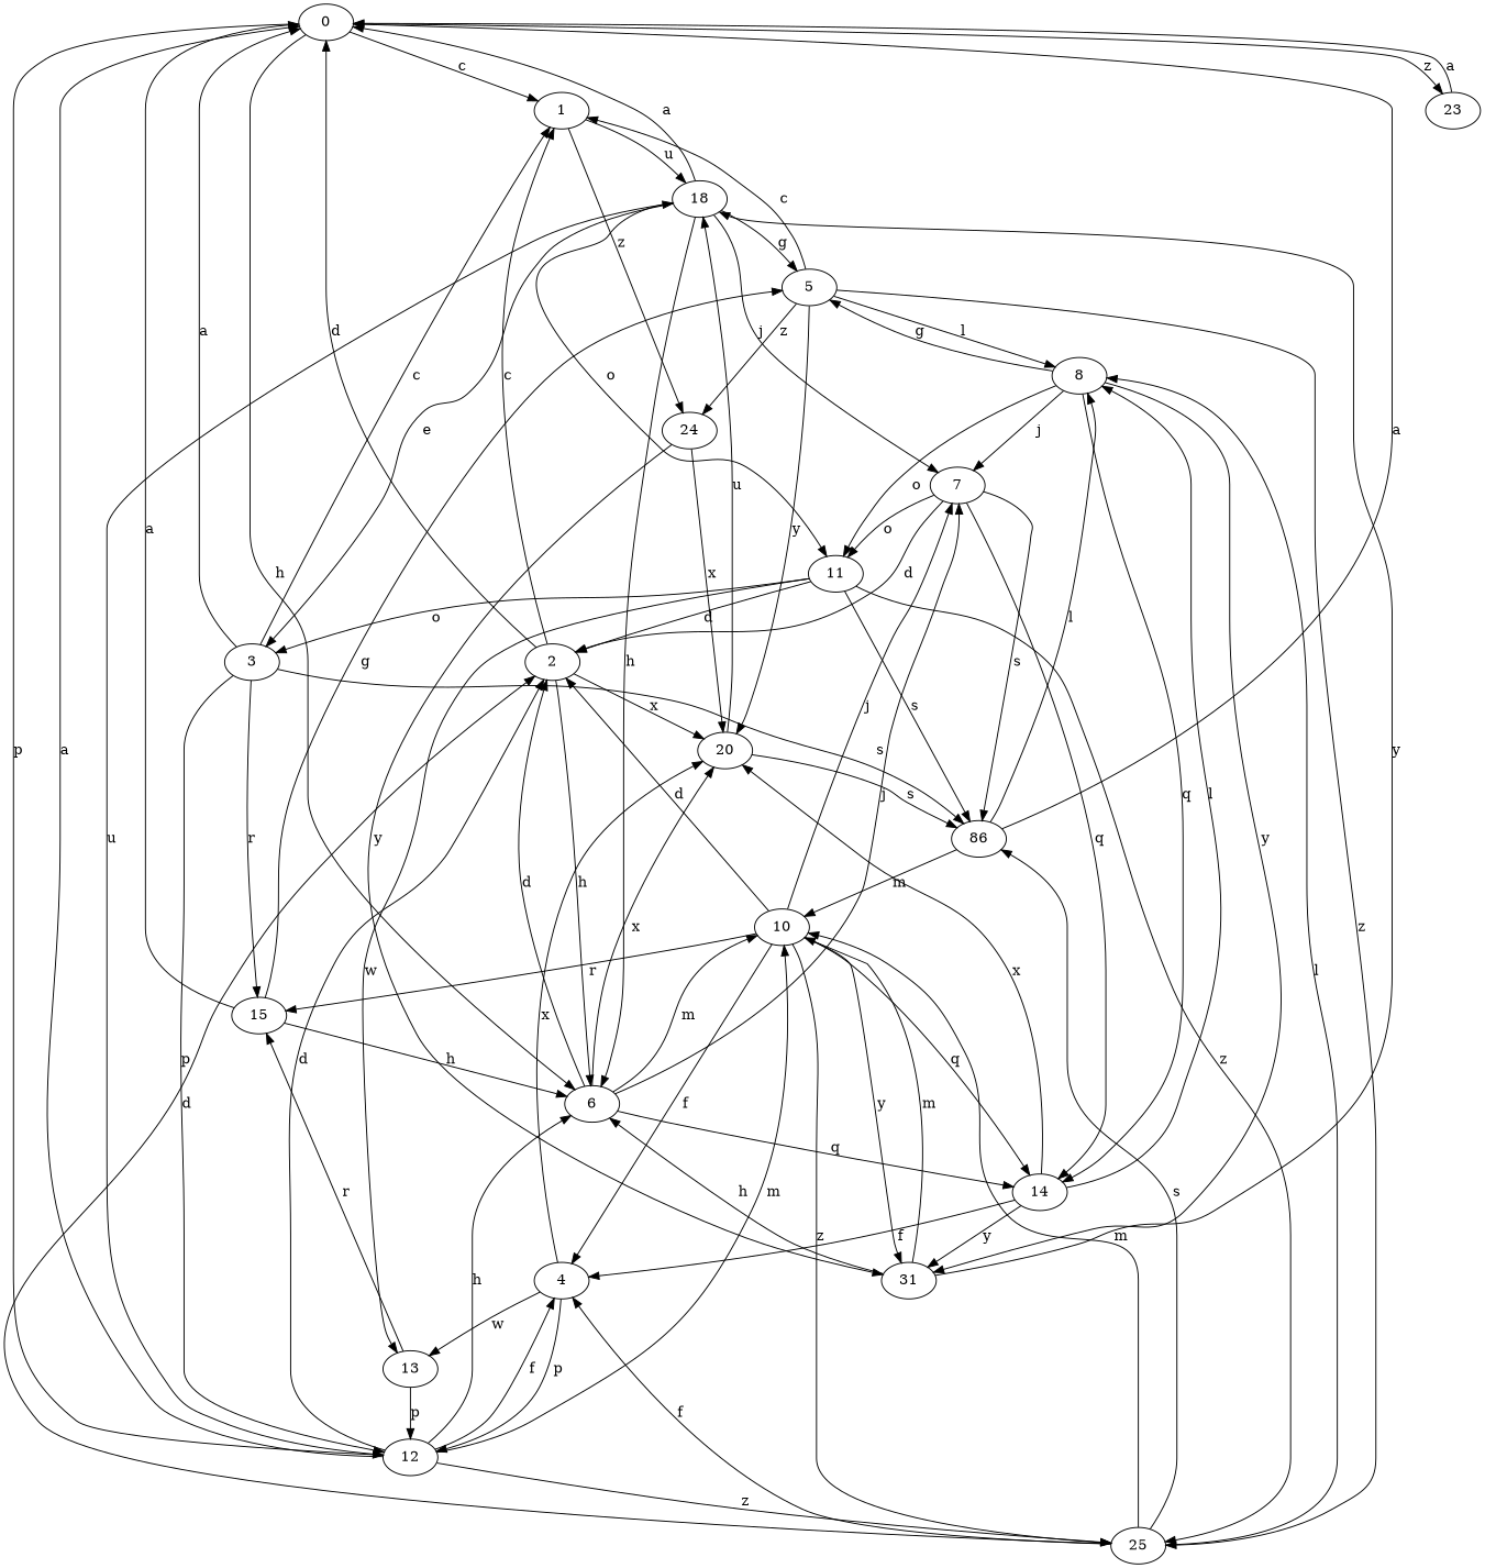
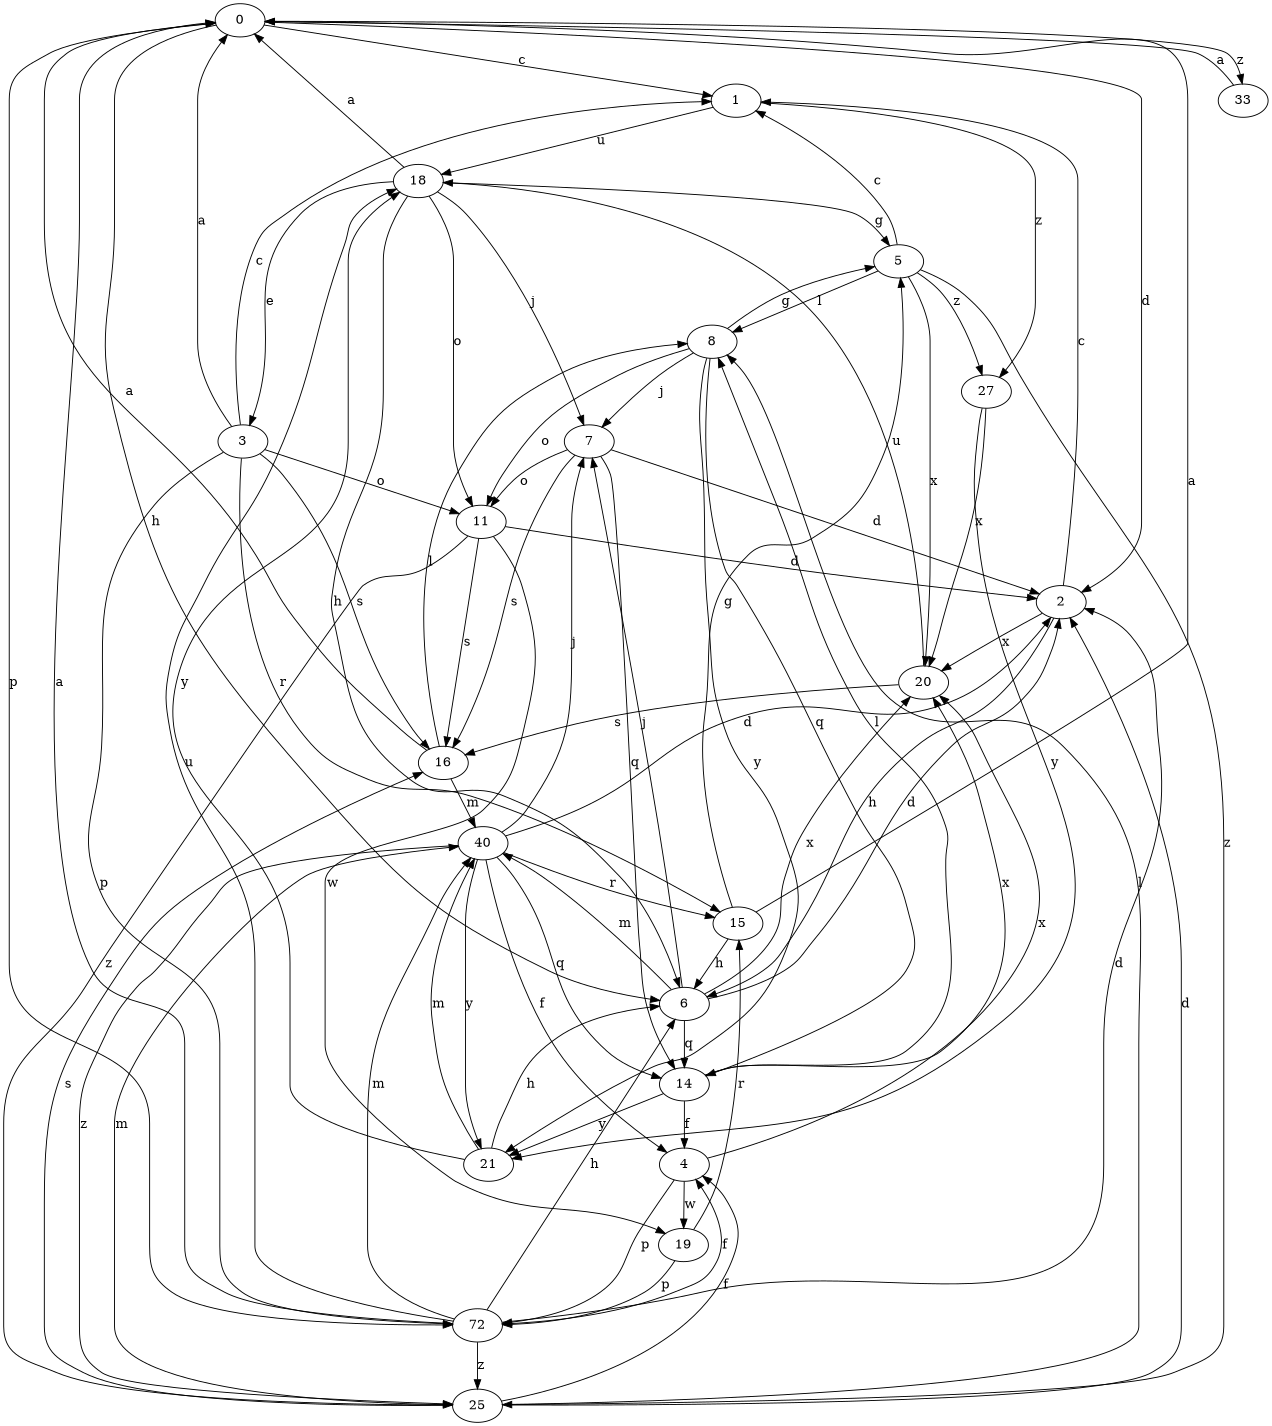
  strict digraph {
    0
    1
    2
    6
-   12
-   23
+   12 [label=72]
+   23 [label=33]
    18
-   24
+   24 [label=27]
    20
    7
-   10
+   10 [label=40]
    14
    4
    25
    3
    11
    5
-   21 [label=31]
-   16 [label=86]
+   21
+   16
    15
-   19 [label=13]
+   19
    8
    0 -> 1 [label=c]
-   2 -> 0 [label=d]
+   0 -> 2 [label=d]
    0 -> 6 [label=h]
    0 -> 12 [label=p]
    0 -> 23 [label=z]
    1 -> 18 [label=u]
    1 -> 24 [label=z]
    2 -> 1 [label=c]
    2 -> 6 [label=h]
    2 -> 20 [label=x]
    6 -> 2 [label=d]
    6 -> 20 [label=x]
    6 -> 7 [label=j]
    6 -> 10 [label=m]
    6 -> 14 [label=q]
    12 -> 0 [label=a]
    12 -> 2 [label=d]
    12 -> 6 [label=h]
    12 -> 18 [label=u]
    12 -> 10 [label=m]
    12 -> 4 [label=f]
    12 -> 25 [label=z]
    23 -> 0 [label=a]
    18 -> 0 [label=a]
    18 -> 6 [label=h]
    18 -> 7 [label=j]
    18 -> 3 [label=e]
    18 -> 11 [label=o]
    18 -> 5 [label=g]
    24 -> 20 [label=x]
    24 -> 21 [label=y]
    20 -> 18 [label=u]
    20 -> 16 [label=s]
    7 -> 2 [label=d]
    7 -> 14 [label=q]
    7 -> 11 [label=o]
    7 -> 16 [label=s]
    10 -> 2 [label=d]
    10 -> 7 [label=j]
    10 -> 14 [label=q]
    10 -> 4 [label=f]
    10 -> 25 [label=z]
    10 -> 21 [label=y]
    10 -> 15 [label=r]
    14 -> 20 [label=x]
    14 -> 4 [label=f]
    14 -> 21 [label=y]
    14 -> 8 [label=l]
    4 -> 12 [label=p]
    4 -> 20 [label=x]
    4 -> 19 [label=w]
    25 -> 2 [label=d]
    25 -> 10 [label=m]
    25 -> 4 [label=f]
    25 -> 16 [label=s]
    25 -> 8 [label=l]
    3 -> 0 [label=a]
    3 -> 1 [label=c]
    3 -> 12 [label=p]
-   11 -> 3 [label=o]
+   3 -> 11 [label=o]
    3 -> 16 [label=s]
    3 -> 15 [label=r]
    11 -> 2 [label=d]
    11 -> 25 [label=z]
    11 -> 16 [label=s]
    11 -> 19 [label=w]
    5 -> 1 [label=c]
    5 -> 24 [label=z]
-   5 -> 20 [label=y]
+   5 -> 20 [label=x]
    5 -> 25 [label=z]
    5 -> 8 [label=l]
    21 -> 6 [label=h]
    21 -> 18 [label=y]
    21 -> 10 [label=m]
    16 -> 0 [label=a]
    16 -> 10 [label=m]
    16 -> 8 [label=l]
    15 -> 0 [label=a]
    15 -> 6 [label=h]
    15 -> 5 [label=g]
    19 -> 12 [label=p]
    19 -> 15 [label=r]
    8 -> 7 [label=j]
    8 -> 14 [label=q]
    8 -> 11 [label=o]
    8 -> 5 [label=g]
    8 -> 21 [label=y]
  }
